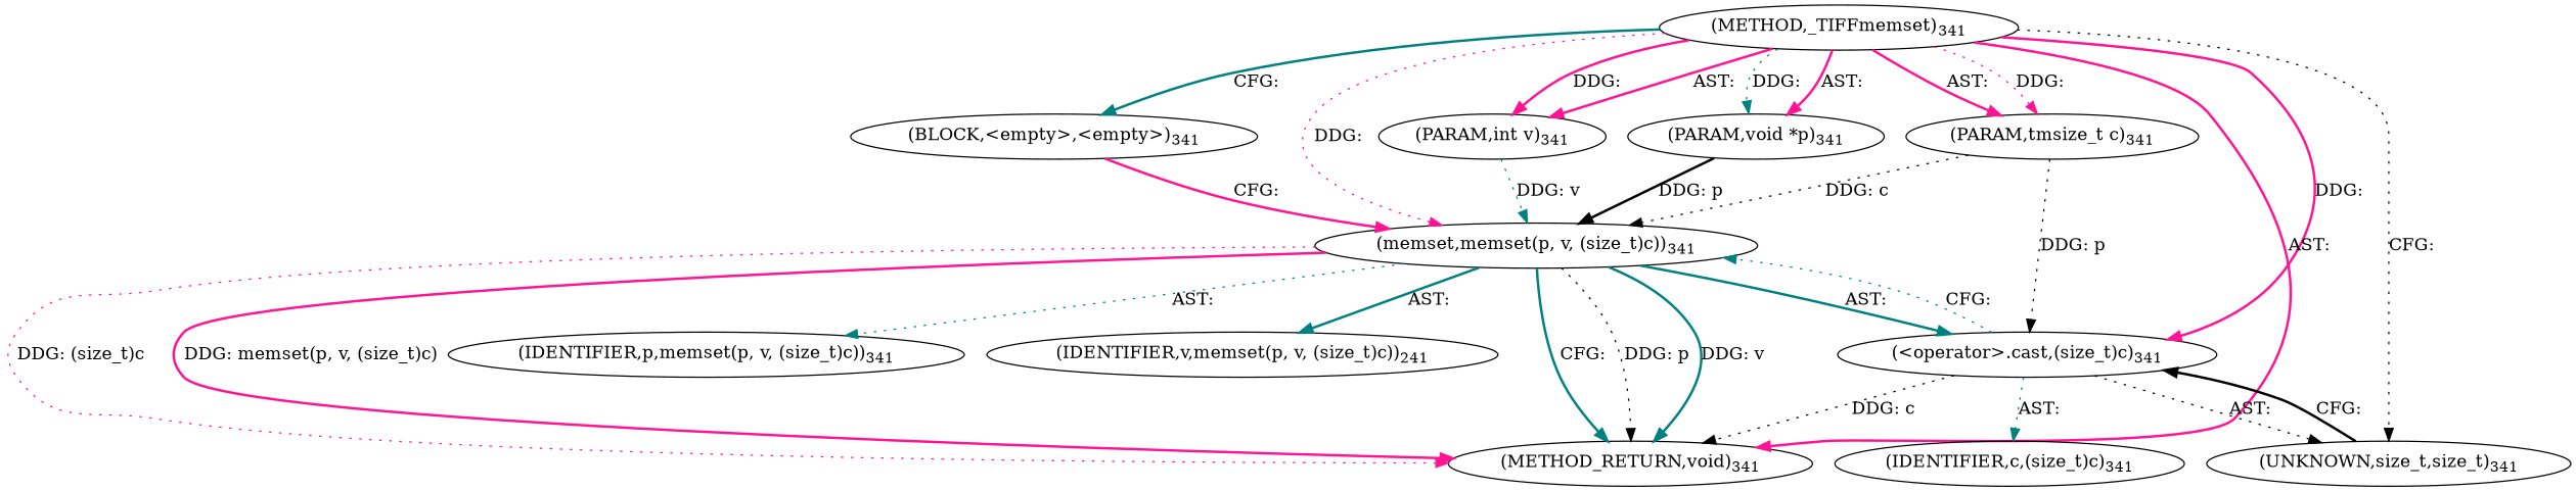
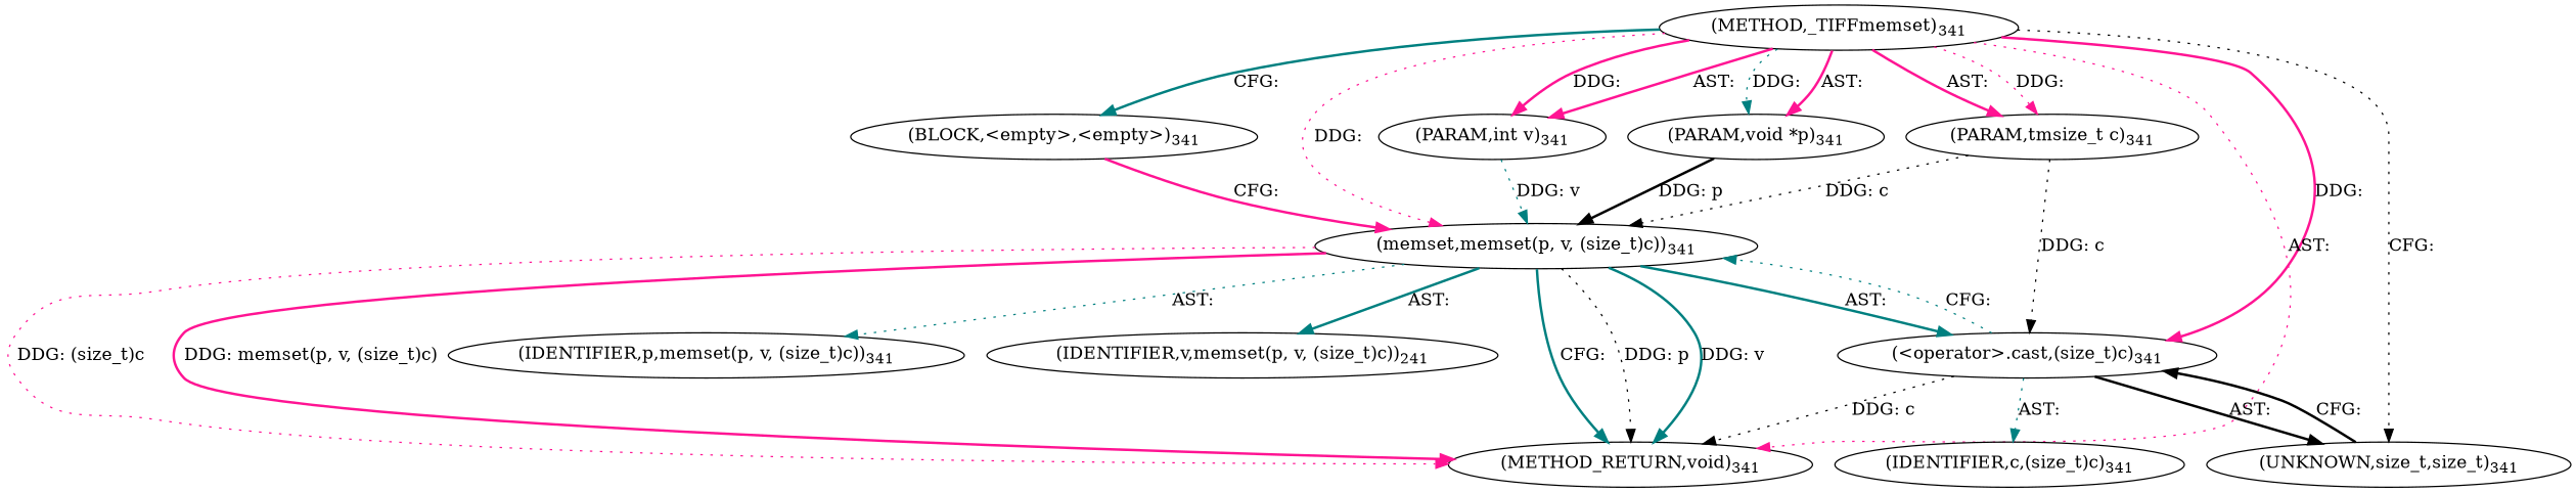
  digraph {
    edge [color=deeppink style=bold]
    n1 [label=<(METHOD,_TIFFmemset)<SUB>341</SUB>>]
    n2 [label=<(PARAM,void *p)<SUB>341</SUB>>]
    n3 [label=<(PARAM,int v)<SUB>341</SUB>>]
    n4 [label=<(PARAM,tmsize_t c)<SUB>341</SUB>>]
    n5 [label=<(BLOCK,&lt;empty&gt;,&lt;empty&gt;)<SUB>341</SUB>>]
    n6 [label=<(memset,memset(p, v, (size_t)c))<SUB>341</SUB>>]
    n7 [label=<(&lt;operator&gt;.cast,(size_t)c)<SUB>341</SUB>>]
    n8 [label=<(UNKNOWN,size_t,size_t)<SUB>341</SUB>>]
    n9 [label=<(METHOD_RETURN,void)<SUB>341</SUB>>]
    n10 [label=<(IDENTIFIER,p,memset(p, v, (size_t)c))<SUB>341</SUB>>]
    n11 [label=<(IDENTIFIER,v,memset(p, v, (size_t)c))<SUB>241</SUB>>]
    n12 [label=<(IDENTIFIER,c,(size_t)c)<SUB>341</SUB>>]
    n1 -> n2 [label="AST: "]
    n1 -> n2 [color=teal label="DDG: " style=dotted]
    n1 -> n3 [label="AST: "]
    n1 -> n3 [label="DDG: "]
    n1 -> n4 [label="AST: "]
    n1 -> n4 [label="DDG: " style=dotted]
    n1 -> n5 [color=teal label="CFG: "]
    n1 -> n6 [label="DDG: " style=dotted]
    n1 -> n7 [label="DDG: "]
    n1 -> n8 [color=black label="CFG: " style=dotted]
-   n1 -> n9 [label="AST: "]
+   n1 -> n9 [label="AST: " style=dotted]
    n2 -> n6 [color=black label="DDG: p"]
    n3 -> n6 [color=teal label="DDG: v" style=dotted]
    n4 -> n6 [color=black label="DDG: c" style=dotted]
-   n4 -> n7 [color=black label="DDG: p" style=dotted]
+   n4 -> n7 [color=black label="DDG: c" style=dotted]
    n5 -> n6 [label="CFG: "]
    n6 -> n7 [color=teal label="AST: "]
    n6 -> n9 [color=teal label="CFG: "]
    n6 -> n9 [color=black label="DDG: p" style=dotted]
    n6 -> n9 [color=teal label="DDG: v"]
    n6 -> n9 [label="DDG: (size_t)c" style=dotted]
    n6 -> n9 [label="DDG: memset(p, v, (size_t)c)"]
    n6 -> n10 [color=teal label="AST: " style=dotted]
    n6 -> n11 [color=teal label="AST: "]
    n7 -> n6 [color=teal label="CFG: " style=dotted]
-   n7 -> n8 [color=black label="AST: " style=dotted]
+   n7 -> n8 [color=black label="AST: "]
    n7 -> n9 [color=black label="DDG: c" style=dotted]
    n7 -> n12 [color=teal label="AST: " style=dotted]
    n8 -> n7 [color=black label="CFG: "]
  }
